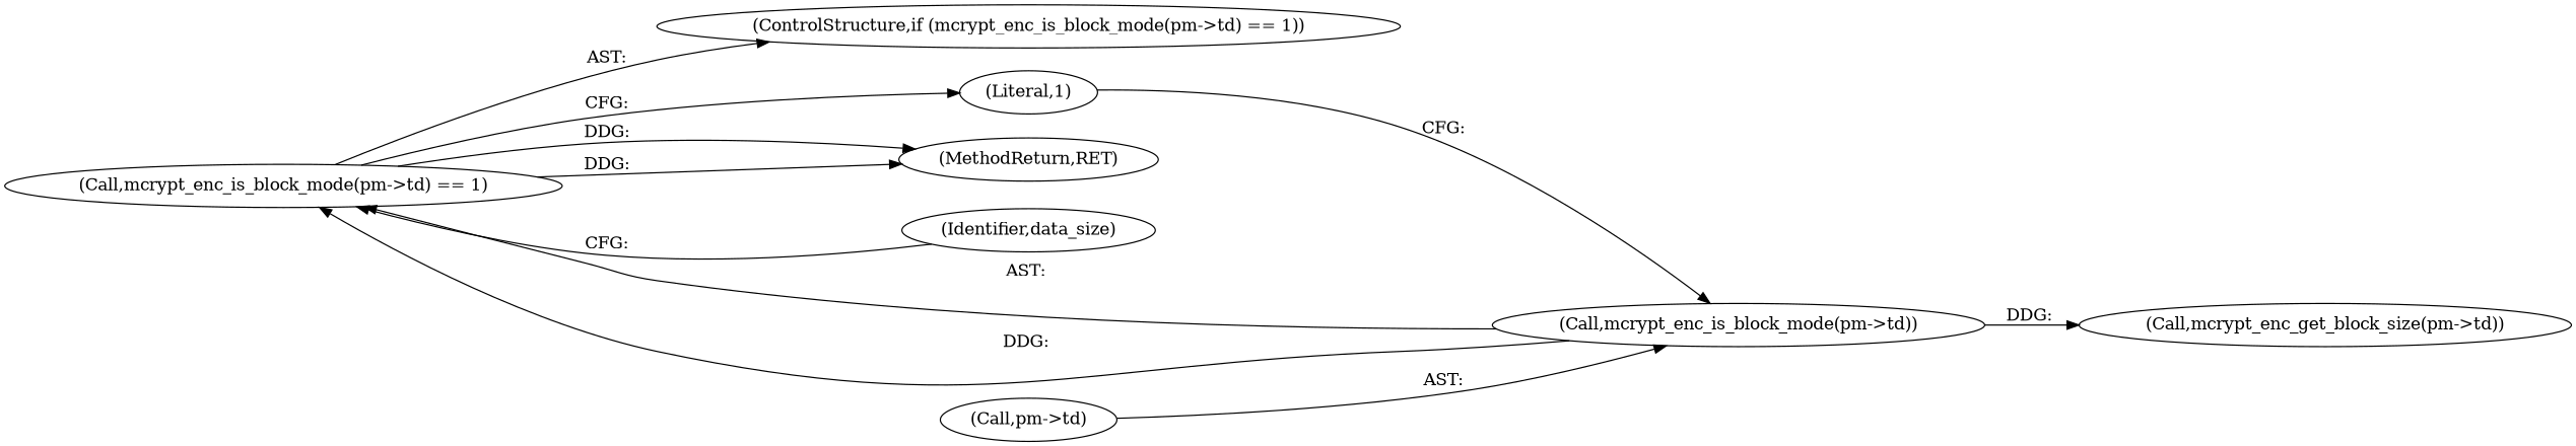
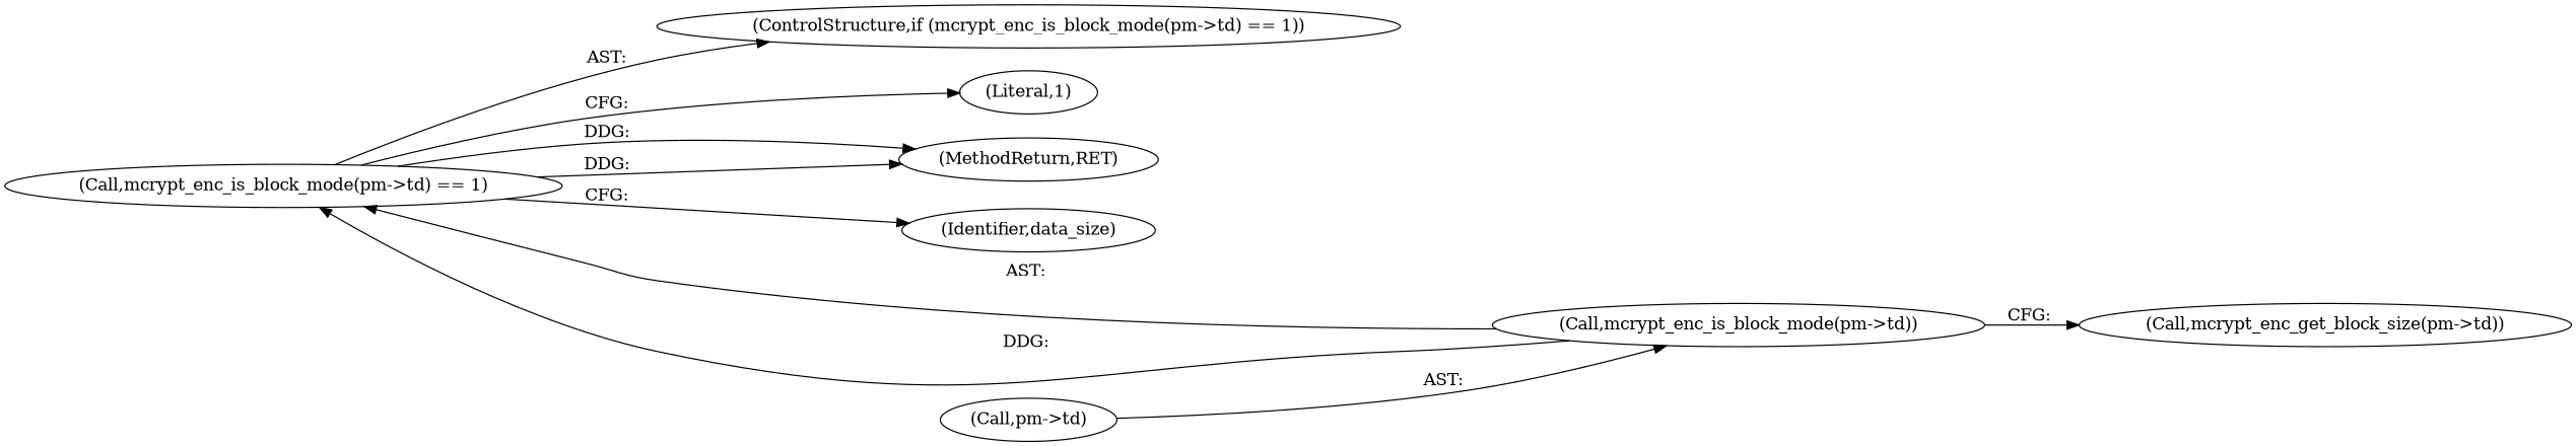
  digraph {
    rankdir=LR
    n1 [label="(Call,mcrypt_enc_is_block_mode(pm->td) == 1)"]
    n2 [label="(ControlStructure,if (mcrypt_enc_is_block_mode(pm->td) == 1))"]
    n3 [label="(Literal,1)"]
    n4 [label="(MethodReturn,RET)"]
    n5 [label="(Call,mcrypt_enc_is_block_mode(pm->td))"]
    n6 [label="(Call,mcrypt_enc_get_block_size(pm->td))"]
    n7 [label="(Call,pm->td)"]
    n8 [label="(Identifier,data_size)"]
    n1 -> n2 [label="AST: "]
    n1 -> n3 [label="CFG: "]
    n1 -> n4 [label="DDG: "]
    n1 -> n4 [label="DDG: "]
-   n3 -> n5 [label="CFG: "]
    n5 -> n1 [label="AST: "]
    n5 -> n1 [label="DDG: "]
-   n5 -> n6 [label="DDG: "]
+   n5 -> n6 [label="CFG: "]
    n7 -> n5 [label="AST: "]
-   n8 -> n1 [label="CFG: "]
+   n1 -> n8 [label="CFG: "]
  }
